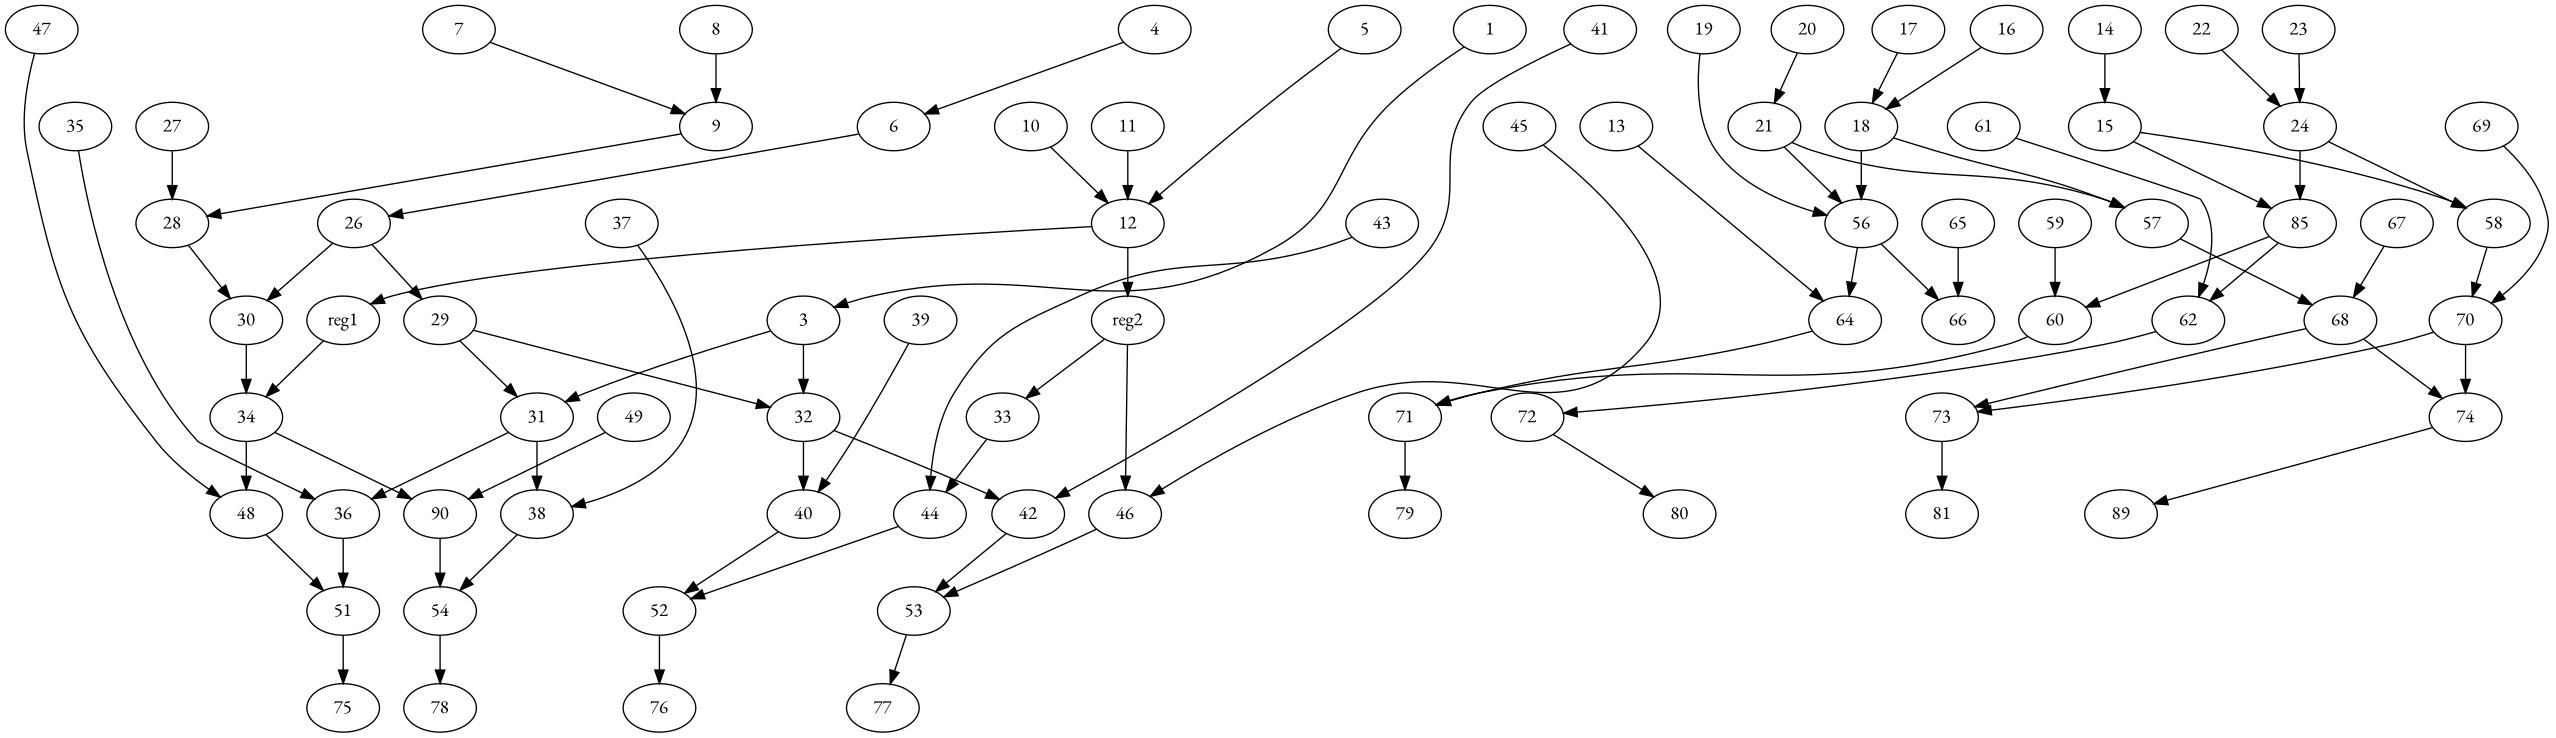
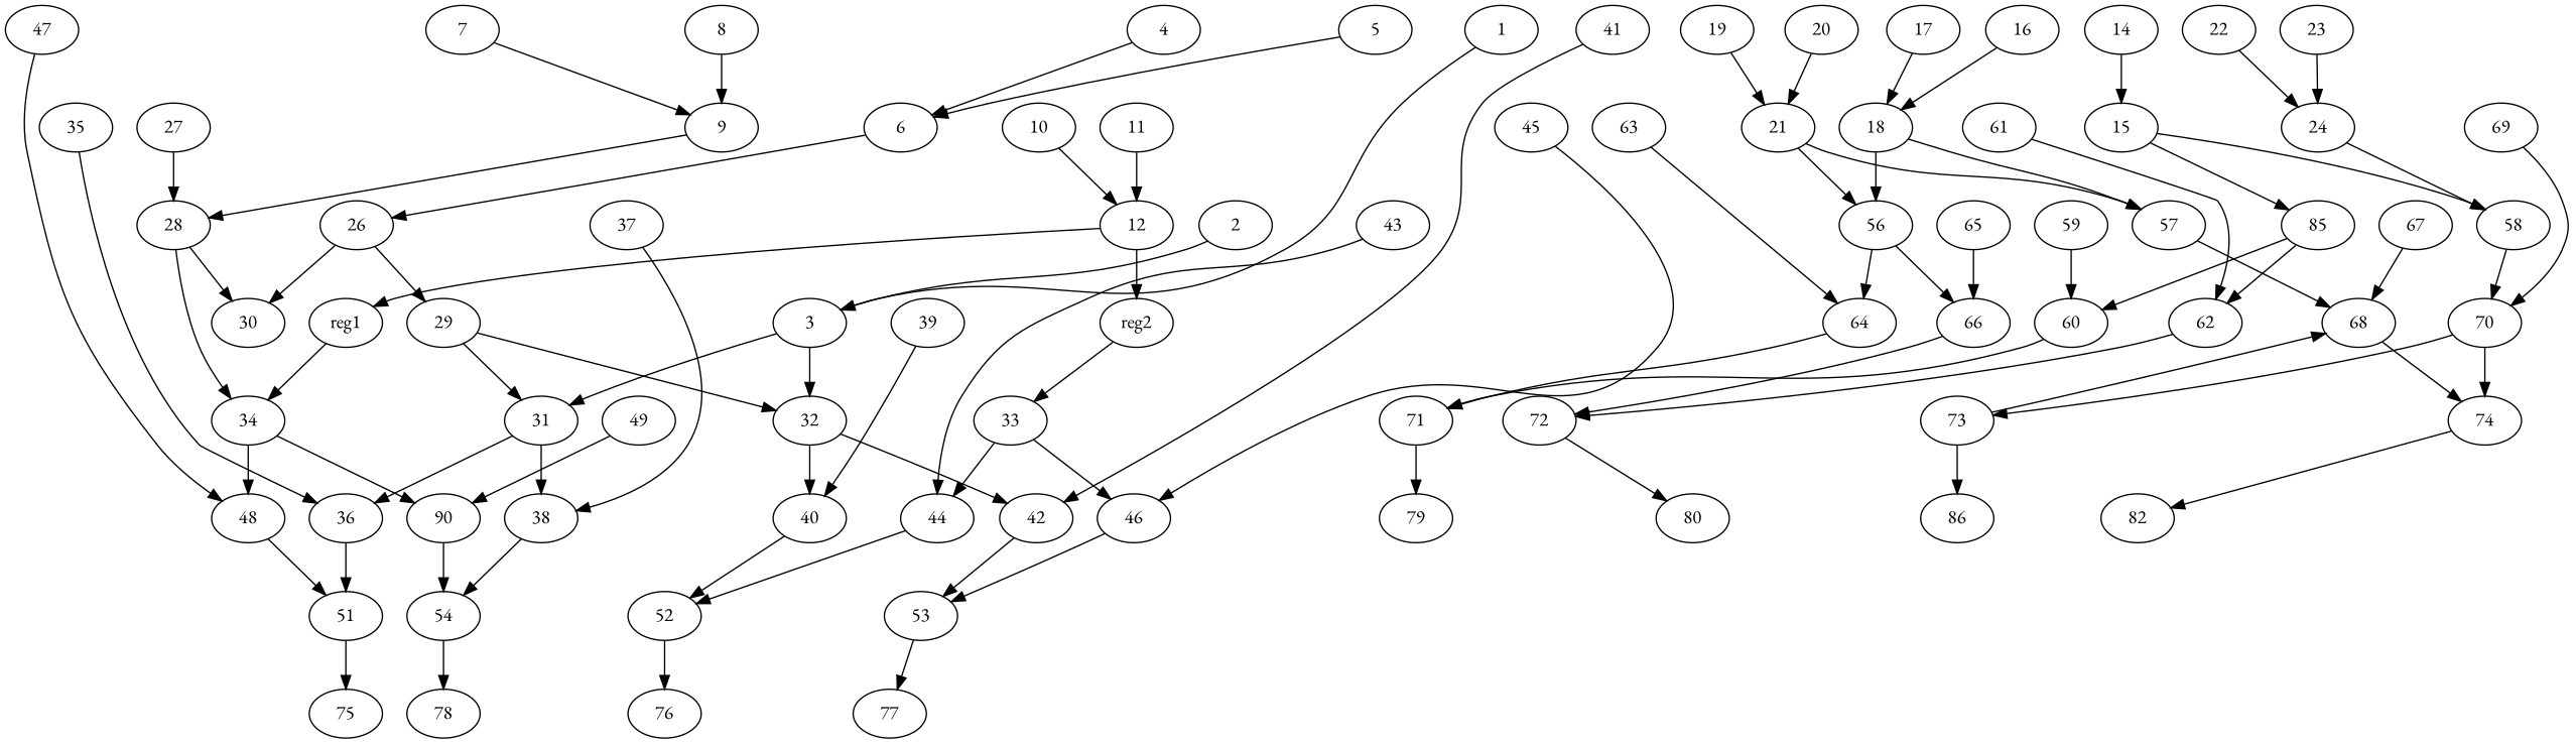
  digraph {
    fontname="EB Garamond"
    node [fontname="EB Garamond"]
    edge [fontname="EB Garamond" weight=0]
    1
    3
    31
    32
    36
    38
    40
    42
+   2
    51
    54
    52
    53
    4
    6
    26
    30
    29
    5
    34
    7
    9
    28
    8
    10
    12
    reg1
    reg2
    33
    11
    48
    n32 [label=90]
    n33 [label=85]
    15
    58
    44
    46
    14
    60
    62
    70
    71
    72
    73
    74
    16
    18
    57
    56
    68
    66
    64
    17
    19
    21
    20
    22
    24
    23
    27
    75
    78
    76
    77
    35
    37
    39
    41
    43
    45
    47
    49
    79
    80
-   81
-   82 [label=89]
+   81 [label=86]
+   82
    59
    61
-   63 [label=13]
+   63
    65
    67
    69
    1 -> 3
    3 -> 31
    3 -> 32 [weight=2]
    31 -> 36
    31 -> 38 [weight=2]
    32 -> 40 [weight=1]
    32 -> 42
    36 -> 51 [weight=1]
    38 -> 54
    40 -> 52
    42 -> 53
+   2 -> 3
    51 -> 75 [weight=5]
    54 -> 78
    52 -> 76 [weight=2]
    53 -> 77
    4 -> 6
    6 -> 26
    26 -> 30 [weight=2]
    26 -> 29 [weight=2]
-   30 -> 34 [weight=4]
+   28 -> 34 [weight=4]
    29 -> 31
    29 -> 32
-   5 -> 12
+   5 -> 6
    34 -> 48 [weight=1]
    34 -> n32
    7 -> 9
    9 -> 28
    28 -> 30
    8 -> 9 [weight=1]
    10 -> 12 [weight=2]
    12 -> reg1
    12 -> reg2 [weight=2]
    reg1 -> 34 [weight=5]
    reg2 -> 33
    33 -> 44
-   reg2 -> 46 [weight=5]
+   33 -> 46 [weight=5]
    11 -> 12 [weight=3]
    48 -> 51
    n32 -> 54 [weight=2]
    n33 -> 60
    n33 -> 62
    15 -> n33
    15 -> 58
    58 -> 70
    44 -> 52
    46 -> 53
    14 -> 15 [weight=1]
    60 -> 71
    62 -> 72
    70 -> 73
    70 -> 74 [weight=2]
    71 -> 79 [weight=2]
    72 -> 80
    73 -> 81 [weight=2]
    74 -> 82
    16 -> 18
    18 -> 57
    18 -> 56 [weight=5]
    57 -> 68 [weight=1]
    56 -> 66
    56 -> 64
-   68 -> 73
+   73 -> 68
    68 -> 74
+   66 -> 72
    64 -> 71
    17 -> 18
-   19 -> 56 [weight=1]
+   19 -> 21 [weight=1]
    21 -> 57 [weight=3]
    21 -> 56
    20 -> 21
    22 -> 24
-   24 -> n33 [weight=2]
    24 -> 58
    23 -> 24
    27 -> 28 [weight=1]
    35 -> 36
    37 -> 38
    39 -> 40
    41 -> 42
    43 -> 44
    45 -> 46
    47 -> 48
    49 -> n32 [weight=1]
    59 -> 60 [weight=3]
    61 -> 62
    63 -> 64
    65 -> 66 [weight=2]
    67 -> 68 [weight=1]
    69 -> 70
  }
